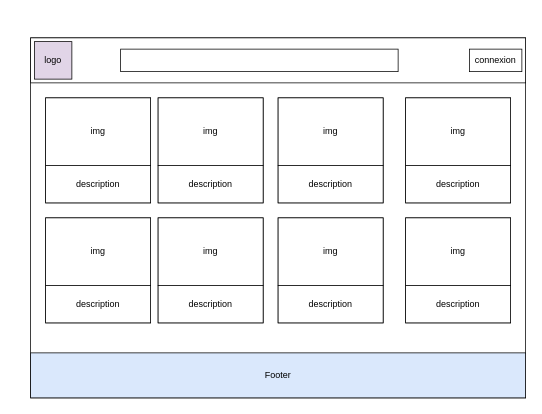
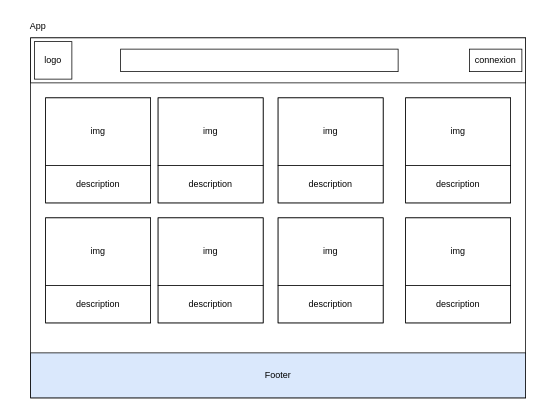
  <mxCell id="0" />
  <mxCell id="1" parent="0" />
  <mxCell id="2" value="" style="rounded=0;whiteSpace=wrap;html=1;" vertex="1" parent="1"><mxGeometry x="40" y="50" width="660" height="480" as="geometry" /></mxCell>
  <mxCell id="3" value="" style="rounded=0;whiteSpace=wrap;html=1;" vertex="1" parent="1"><mxGeometry x="40" y="50" width="660" height="60" as="geometry" /></mxCell>
+ <mxCell id="4" value="App" style="text;html=1;strokeColor=none;fillColor=none;align=center;verticalAlign=middle;whiteSpace=wrap;rounded=0;" vertex="1" parent="1"><mxGeometry x="20" y="20" width="60" height="30" as="geometry" /></mxCell>
  <mxCell id="5" value="header" style="text;html=1;strokeColor=none;fillColor=none;align=center;verticalAlign=middle;whiteSpace=wrap;rounded=0;" vertex="1" parent="1"><mxGeometry x="40" y="50" width="60" height="30" as="geometry" /></mxCell>
  <mxCell id="6" value="Footer" style="rounded=0;whiteSpace=wrap;html=1;fillColor=#dae8fc;" vertex="1" parent="1"><mxGeometry x="40" y="470" width="660" height="60" as="geometry" /></mxCell>
- <mxCell id="7" value="logo" style="whiteSpace=wrap;html=1;aspect=fixed;fillColor=#e1d5e7;" vertex="1" parent="1"><mxGeometry x="45" y="55" width="50" height="50" as="geometry" /></mxCell>
+ <mxCell id="7" value="logo" style="whiteSpace=wrap;html=1;aspect=fixed;" vertex="1" parent="1"><mxGeometry x="45" y="55" width="50" height="50" as="geometry" /></mxCell>
  <mxCell id="8" value="" style="rounded=0;whiteSpace=wrap;html=1;" vertex="1" parent="1"><mxGeometry x="160" y="65" width="370" height="30" as="geometry" /></mxCell>
  <mxCell id="9" value="connexion" style="rounded=0;whiteSpace=wrap;html=1;" vertex="1" parent="1"><mxGeometry x="625" y="65" width="70" height="30" as="geometry" /></mxCell>
  <mxCell id="10" value="" style="whiteSpace=wrap;html=1;aspect=fixed;" vertex="1" parent="1"><mxGeometry x="60" y="130" width="140" height="140" as="geometry" /></mxCell>
  <mxCell id="11" value="" style="whiteSpace=wrap;html=1;aspect=fixed;" vertex="1" parent="1"><mxGeometry x="210" y="290" width="140" height="140" as="geometry" /></mxCell>
  <mxCell id="12" value="" style="whiteSpace=wrap;html=1;aspect=fixed;" vertex="1" parent="1"><mxGeometry x="60" y="290" width="140" height="140" as="geometry" /></mxCell>
  <mxCell id="13" value="" style="whiteSpace=wrap;html=1;aspect=fixed;" vertex="1" parent="1"><mxGeometry x="210" y="130" width="140" height="140" as="geometry" /></mxCell>
  <mxCell id="14" value="" style="whiteSpace=wrap;html=1;aspect=fixed;" vertex="1" parent="1"><mxGeometry x="370" y="130" width="140" height="140" as="geometry" /></mxCell>
  <mxCell id="15" value="" style="whiteSpace=wrap;html=1;aspect=fixed;" vertex="1" parent="1"><mxGeometry x="540" y="130" width="140" height="140" as="geometry" /></mxCell>
  <mxCell id="16" value="" style="whiteSpace=wrap;html=1;aspect=fixed;" vertex="1" parent="1"><mxGeometry x="370" y="290" width="140" height="140" as="geometry" /></mxCell>
  <mxCell id="17" value="" style="whiteSpace=wrap;html=1;aspect=fixed;" vertex="1" parent="1"><mxGeometry x="540" y="290" width="140" height="140" as="geometry" /></mxCell>
  <mxCell id="18" value="img" style="rounded=0;whiteSpace=wrap;html=1;" vertex="1" parent="1"><mxGeometry x="60" y="130" width="140" height="90" as="geometry" /></mxCell>
  <mxCell id="19" value="description" style="rounded=0;whiteSpace=wrap;html=1;" vertex="1" parent="1"><mxGeometry x="60" y="220" width="140" height="50" as="geometry" /></mxCell>
  <mxCell id="20" value="img" style="rounded=0;whiteSpace=wrap;html=1;" vertex="1" parent="1"><mxGeometry x="210" y="130" width="140" height="90" as="geometry" /></mxCell>
  <mxCell id="21" value="img" style="rounded=0;whiteSpace=wrap;html=1;" vertex="1" parent="1"><mxGeometry x="370" y="130" width="140" height="90" as="geometry" /></mxCell>
  <mxCell id="22" value="img" style="rounded=0;whiteSpace=wrap;html=1;" vertex="1" parent="1"><mxGeometry x="540" y="130" width="140" height="90" as="geometry" /></mxCell>
  <mxCell id="23" value="description" style="rounded=0;whiteSpace=wrap;html=1;" vertex="1" parent="1"><mxGeometry x="370" y="220" width="140" height="50" as="geometry" /></mxCell>
  <mxCell id="24" value="description" style="rounded=0;whiteSpace=wrap;html=1;" vertex="1" parent="1"><mxGeometry x="210" y="220" width="140" height="50" as="geometry" /></mxCell>
  <mxCell id="25" value="description" style="rounded=0;whiteSpace=wrap;html=1;" vertex="1" parent="1"><mxGeometry x="540" y="220" width="140" height="50" as="geometry" /></mxCell>
  <mxCell id="26" value="img" style="rounded=0;whiteSpace=wrap;html=1;" vertex="1" parent="1"><mxGeometry x="540" y="290" width="140" height="90" as="geometry" /></mxCell>
  <mxCell id="27" value="img" style="rounded=0;whiteSpace=wrap;html=1;" vertex="1" parent="1"><mxGeometry x="370" y="290" width="140" height="90" as="geometry" /></mxCell>
  <mxCell id="28" value="img" style="rounded=0;whiteSpace=wrap;html=1;" vertex="1" parent="1"><mxGeometry x="210" y="290" width="140" height="90" as="geometry" /></mxCell>
  <mxCell id="29" value="img" style="rounded=0;whiteSpace=wrap;html=1;" vertex="1" parent="1"><mxGeometry x="60" y="290" width="140" height="90" as="geometry" /></mxCell>
  <mxCell id="30" value="description" style="rounded=0;whiteSpace=wrap;html=1;" vertex="1" parent="1"><mxGeometry x="540" y="380" width="140" height="50" as="geometry" /></mxCell>
  <mxCell id="31" value="description" style="rounded=0;whiteSpace=wrap;html=1;" vertex="1" parent="1"><mxGeometry x="370" y="380" width="140" height="50" as="geometry" /></mxCell>
  <mxCell id="32" value="description" style="rounded=0;whiteSpace=wrap;html=1;" vertex="1" parent="1"><mxGeometry x="210" y="380" width="140" height="50" as="geometry" /></mxCell>
  <mxCell id="33" value="description" style="rounded=0;whiteSpace=wrap;html=1;" vertex="1" parent="1"><mxGeometry x="60" y="380" width="140" height="50" as="geometry" /></mxCell>
